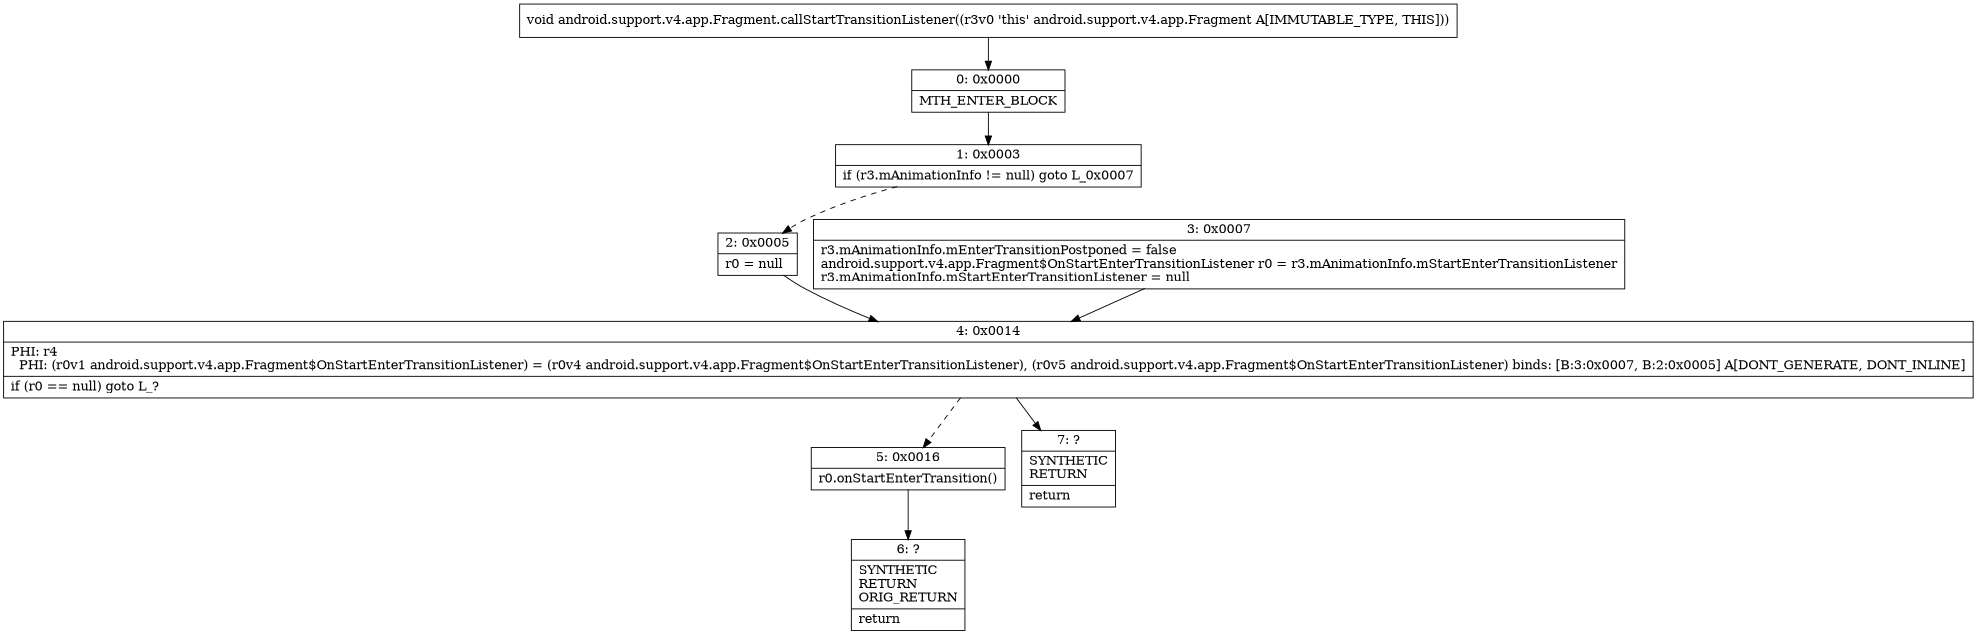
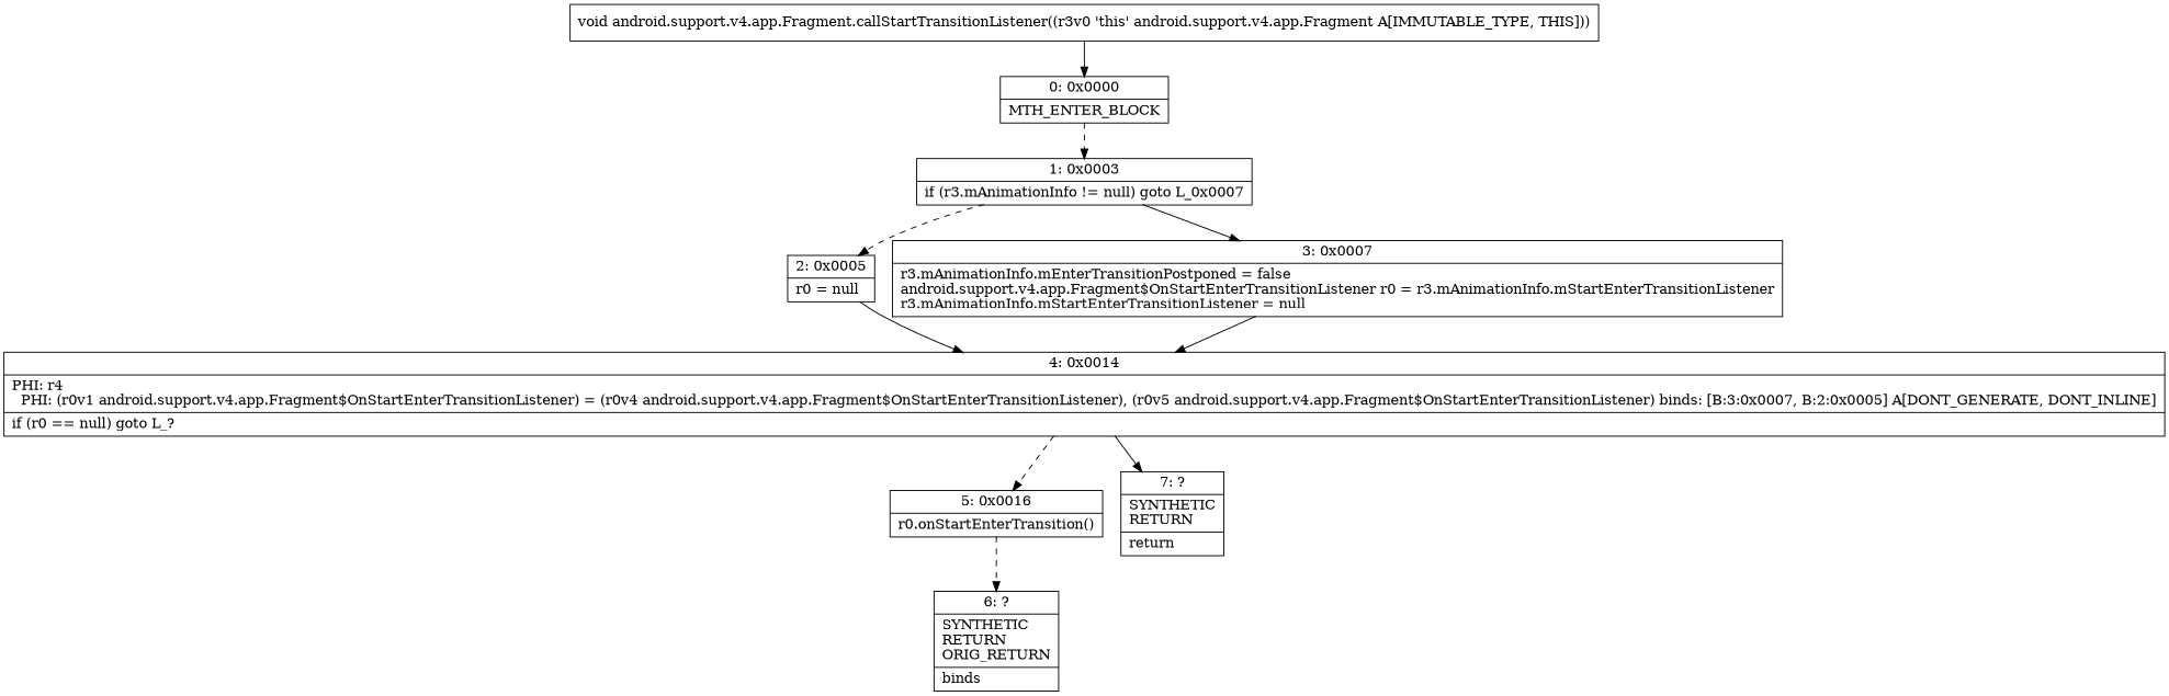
  digraph {
    node [shape=record]
    n1 [label="{0\:\ 0x0000|MTH_ENTER_BLOCK\l}"]
    n2 [label="{1\:\ 0x0003|if (r3.mAnimationInfo != null) goto L_0x0007\l}"]
    n3 [label="{2\:\ 0x0005|r0 = null\l}"]
    n4 [label="{3\:\ 0x0007|r3.mAnimationInfo.mEnterTransitionPostponed = false\landroid.support.v4.app.Fragment$OnStartEnterTransitionListener r0 = r3.mAnimationInfo.mStartEnterTransitionListener\lr3.mAnimationInfo.mStartEnterTransitionListener = null\l}"]
    n5 [label="{4\:\ 0x0014|PHI: r4 \l  PHI: (r0v1 android.support.v4.app.Fragment$OnStartEnterTransitionListener) = (r0v4 android.support.v4.app.Fragment$OnStartEnterTransitionListener), (r0v5 android.support.v4.app.Fragment$OnStartEnterTransitionListener) binds: [B:3:0x0007, B:2:0x0005] A[DONT_GENERATE, DONT_INLINE]\l|if (r0 == null) goto L_?\l}"]
    n6 [label="{5\:\ 0x0016|r0.onStartEnterTransition()\l}"]
    n7 [label="{7\:\ ?|SYNTHETIC\lRETURN\l|return\l}"]
-   n8 [label="{6\:\ ?|SYNTHETIC\lRETURN\lORIG_RETURN\l|return\l}"]
+   n8 [label="{6\:\ ?|SYNTHETIC\lRETURN\lORIG_RETURN\l|binds\l}"]
    n9 [label="{void android.support.v4.app.Fragment.callStartTransitionListener((r3v0 'this' android.support.v4.app.Fragment A[IMMUTABLE_TYPE, THIS])) }"]
-   n1 -> n2
+   n1 -> n2 [style=dashed]
    n2 -> n3 [style=dashed]
+   n2 -> n4
    n3 -> n5
    n4 -> n5
    n5 -> n6 [style=dashed]
    n5 -> n7
-   n6 -> n8
+   n6 -> n8 [style=dashed]
    n9 -> n1
  }
